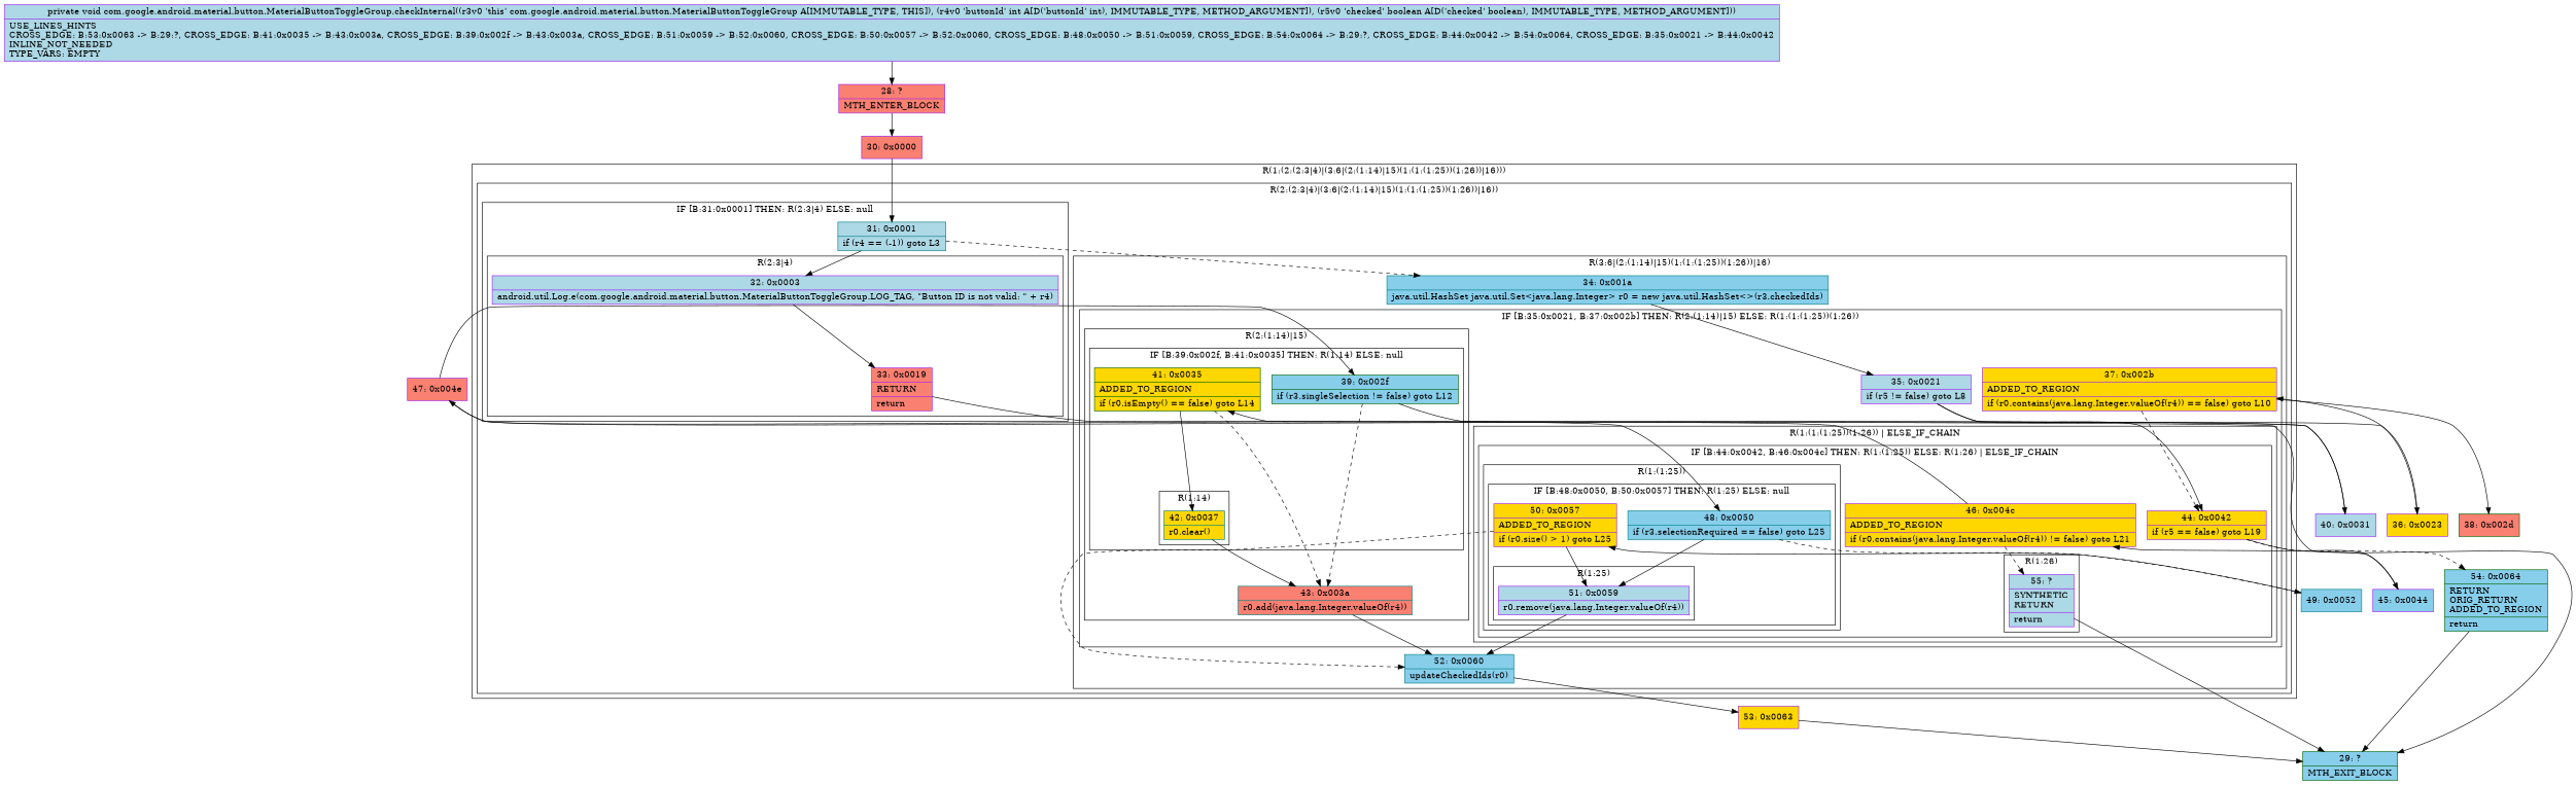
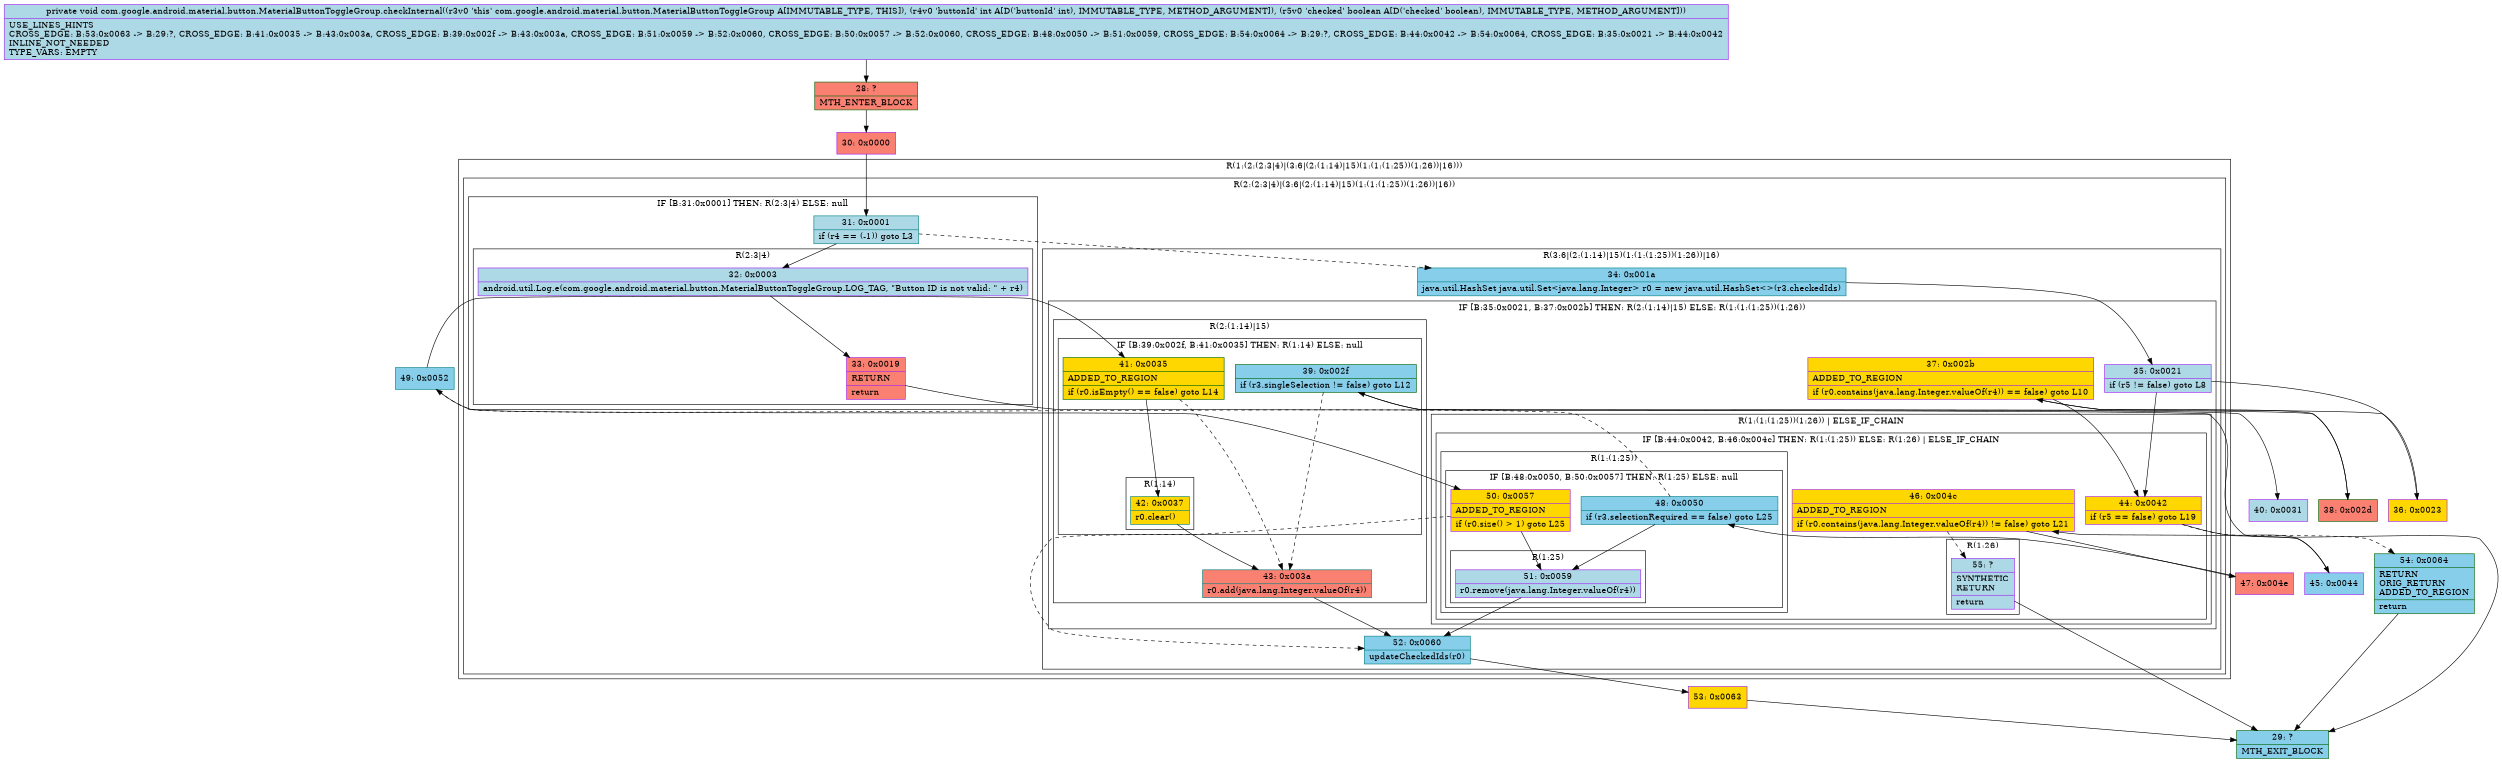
  digraph {
    node [color=purple fillcolor=gold shape=record style=filled]
    n1 [fillcolor=lightblue label="{32\:\ 0x0003|android.util.Log.e(com.google.android.material.button.MaterialButtonToggleGroup.LOG_TAG, \"Button ID is not valid: \" + r4)\l}"]
    n2 [fillcolor=salmon label="{33\:\ 0x0019|RETURN\l|return\l}"]
    n3 [color=teal fillcolor=lightblue label="{31\:\ 0x0001|if (r4 == (\-1)) goto L3\l}"]
    n4 [color=teal label="{42\:\ 0x0037|r0.clear()\l}"]
    n5 [color=darkgreen fillcolor=skyblue label="{39\:\ 0x002f|if (r3.singleSelection != false) goto L12\l}"]
    n6 [color=darkgreen label="{41\:\ 0x0035|ADDED_TO_REGION\l|if (r0.isEmpty() == false) goto L14\l}"]
    n7 [color=teal fillcolor=salmon label="{43\:\ 0x003a|r0.add(java.lang.Integer.valueOf(r4))\l}"]
    n8 [fillcolor=lightblue label="{51\:\ 0x0059|r0.remove(java.lang.Integer.valueOf(r4))\l}"]
    n9 [color=teal fillcolor=skyblue label="{48\:\ 0x0050|if (r3.selectionRequired == false) goto L25\l}"]
    n10 [label="{50\:\ 0x0057|ADDED_TO_REGION\l|if (r0.size() \> 1) goto L25\l}"]
    n11 [fillcolor=lightblue label="{55\:\ ?|SYNTHETIC\lRETURN\l|return\l}"]
    n12 [label="{44\:\ 0x0042|if (r5 == false) goto L19\l}"]
    n13 [label="{46\:\ 0x004c|ADDED_TO_REGION\l|if (r0.contains(java.lang.Integer.valueOf(r4)) != false) goto L21\l}"]
    n14 [fillcolor=lightblue label="{35\:\ 0x0021|if (r5 != false) goto L8\l}"]
    n15 [label="{37\:\ 0x002b|ADDED_TO_REGION\l|if (r0.contains(java.lang.Integer.valueOf(r4)) == false) goto L10\l}"]
    n16 [color=teal fillcolor=skyblue label="{34\:\ 0x001a|java.util.HashSet java.util.Set\<java.lang.Integer\> r0 = new java.util.HashSet\<\>(r3.checkedIds)\l}"]
    n17 [color=teal fillcolor=skyblue label="{52\:\ 0x0060|updateCheckedIds(r0)\l}"]
    n18 [color=darkgreen fillcolor=skyblue label="{29\:\ ?|MTH_EXIT_BLOCK\l}"]
    n19 [fillcolor=lightblue label="{40\:\ 0x0031}"]
    n20 [color=teal fillcolor=skyblue label="{49\:\ 0x0052}"]
    n21 [fillcolor=skyblue label="{45\:\ 0x0044}"]
    n22 [color=darkgreen fillcolor=skyblue label="{54\:\ 0x0064|RETURN\lORIG_RETURN\lADDED_TO_REGION\l|return\l}"]
    n23 [fillcolor=salmon label="{47\:\ 0x004e}"]
    n24 [label="{36\:\ 0x0023}"]
    n25 [color=darkgreen fillcolor=salmon label="{38\:\ 0x002d}"]
    n26 [label="{53\:\ 0x0063}"]
-   n27 [fillcolor=salmon label="{28\:\ ?|MTH_ENTER_BLOCK\l}"]
+   n27 [color=darkgreen fillcolor=salmon label="{28\:\ ?|MTH_ENTER_BLOCK\l}"]
    n28 [fillcolor=salmon label="{30\:\ 0x0000}"]
    n29 [fillcolor=lightblue label="{private void com.google.android.material.button.MaterialButtonToggleGroup.checkInternal((r3v0 'this' com.google.android.material.button.MaterialButtonToggleGroup A[IMMUTABLE_TYPE, THIS]), (r4v0 'buttonId' int A[D('buttonId' int), IMMUTABLE_TYPE, METHOD_ARGUMENT]), (r5v0 'checked' boolean A[D('checked' boolean), IMMUTABLE_TYPE, METHOD_ARGUMENT]))  | USE_LINES_HINTS\lCROSS_EDGE: B:53:0x0063 \-\> B:29:?, CROSS_EDGE: B:41:0x0035 \-\> B:43:0x003a, CROSS_EDGE: B:39:0x002f \-\> B:43:0x003a, CROSS_EDGE: B:51:0x0059 \-\> B:52:0x0060, CROSS_EDGE: B:50:0x0057 \-\> B:52:0x0060, CROSS_EDGE: B:48:0x0050 \-\> B:51:0x0059, CROSS_EDGE: B:54:0x0064 \-\> B:29:?, CROSS_EDGE: B:44:0x0042 \-\> B:54:0x0064, CROSS_EDGE: B:35:0x0021 \-\> B:44:0x0042\lINLINE_NOT_NEEDED\lTYPE_VARS: EMPTY\l}"]
    subgraph cluster_1 {
      label="R(1:(2:(2:3|4)|(3:6|(2:(1:14)|15)(1:(1:(1:25))(1:26))|16)))"
      subgraph cluster_2 {
        label="R(2:(2:3|4)|(3:6|(2:(1:14)|15)(1:(1:(1:25))(1:26))|16))"
        subgraph cluster_3 {
          label="IF [B:31:0x0001] THEN: R(2:3|4) ELSE: null"
          n3
          subgraph cluster_4 {
            label="R(2:3|4)"
            n1
            n2
          }
        }
        subgraph cluster_5 {
          label="R(3:6|(2:(1:14)|15)(1:(1:(1:25))(1:26))|16)"
          n16
          n17
          subgraph cluster_6 {
            label="IF [B:35:0x0021, B:37:0x002b] THEN: R(2:(1:14)|15) ELSE: R(1:(1:(1:25))(1:26))"
            n14
            n15
            subgraph cluster_7 {
              label="R(2:(1:14)|15)"
              n7
              subgraph cluster_8 {
                label="IF [B:39:0x002f, B:41:0x0035] THEN: R(1:14) ELSE: null"
                n5
                n6
                subgraph cluster_9 {
                  label="R(1:14)"
                  n4
                }
              }
            }
            subgraph cluster_10 {
              label="R(1:(1:(1:25))(1:26)) | ELSE_IF_CHAIN\l"
              subgraph cluster_11 {
                label="IF [B:44:0x0042, B:46:0x004c] THEN: R(1:(1:25)) ELSE: R(1:26) | ELSE_IF_CHAIN\l"
                n12
                n13
                subgraph cluster_12 {
                  label="R(1:(1:25))"
                  subgraph cluster_13 {
                    label="IF [B:48:0x0050, B:50:0x0057] THEN: R(1:25) ELSE: null"
                    n9
                    n10
                    subgraph cluster_14 {
                      label="R(1:25)"
                      n8
                    }
                  }
                }
                subgraph cluster_15 {
                  label="R(1:26)"
                  n11
                }
              }
            }
          }
        }
      }
    }
    n1 -> n2
    n2 -> n18
    n3 -> n1
    n3 -> n16 [style=dashed]
    n4 -> n7
    n5 -> n7 [style=dashed]
    n5 -> n19
    n6 -> n4
    n6 -> n7 [style=dashed]
    n7 -> n17
    n8 -> n17
    n9 -> n8
    n9 -> n20 [style=dashed]
    n10 -> n8
    n10 -> n17 [style=dashed]
    n11 -> n18
    n12 -> n21
    n12 -> n22 [style=dashed]
    n13 -> n11 [style=dashed]
    n13 -> n23
    n14 -> n12 [style=solid]
    n14 -> n24
-   n15 -> n12 [style=dashed]
+   n15 -> n12 [style=solid]
    n15 -> n25
    n16 -> n14
    n17 -> n26
-   n19 -> n6
+   n20 -> n6
    n20 -> n10
    n21 -> n13
    n22 -> n18
    n23 -> n9
    n24 -> n15
-   n23 -> n5
+   n25 -> n5
    n26 -> n18
    n27 -> n28
    n28 -> n3
    n29 -> n27
  }
